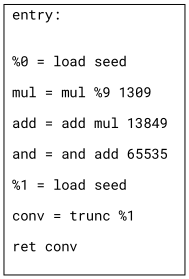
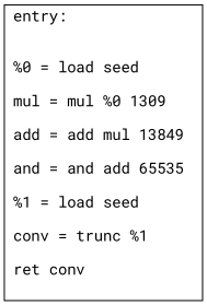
  digraph {
    fontname="Roboto Mono"
-   n1 [label="{entry:\l\l\n			%0 = load seed \l\n			mul = mul %9 1309 \l\n			add = add mul 13849 \l\n			and = and add 65535 \l\n			%1 = load seed \l\n			conv = trunc %1 \l\n			ret conv \l\n		}" shape=record fontname="Roboto Mono"]
+   n1 [label="{entry:\l\l\n			%0 = load seed \l\n			mul = mul %0 1309 \l\n			add = add mul 13849 \l\n			and = and add 65535 \l\n			%1 = load seed \l\n			conv = trunc %1 \l\n			ret conv \l\n		}" shape=record fontname="Roboto Mono"]
  }
